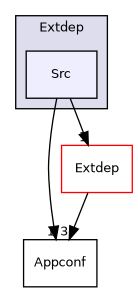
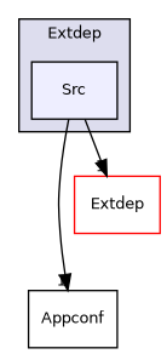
  digraph {
    compound=true
    node [fontname=Helvetica fontsize=10 shape=box style=filled]
    edge [headlabel=1 labeldistance=1.5 labelfontname=Helvetica labelfontsize=10]
    n1 [fillcolor="#eeeeff" label=Src pencolor=black]
    n2 [label=Appconf style=""]
    n3 [color=red fillcolor=white label=Extdep]
    subgraph cluster_1 {
      bgcolor="#ddddee"
      fontname=Helvetica
      fontsize=10
      label=Extdep
      pencolor=black
      n1
    }
    n1 -> n2
    n1 -> n3
-   n3 -> n2 [headlabel=3]
  }
